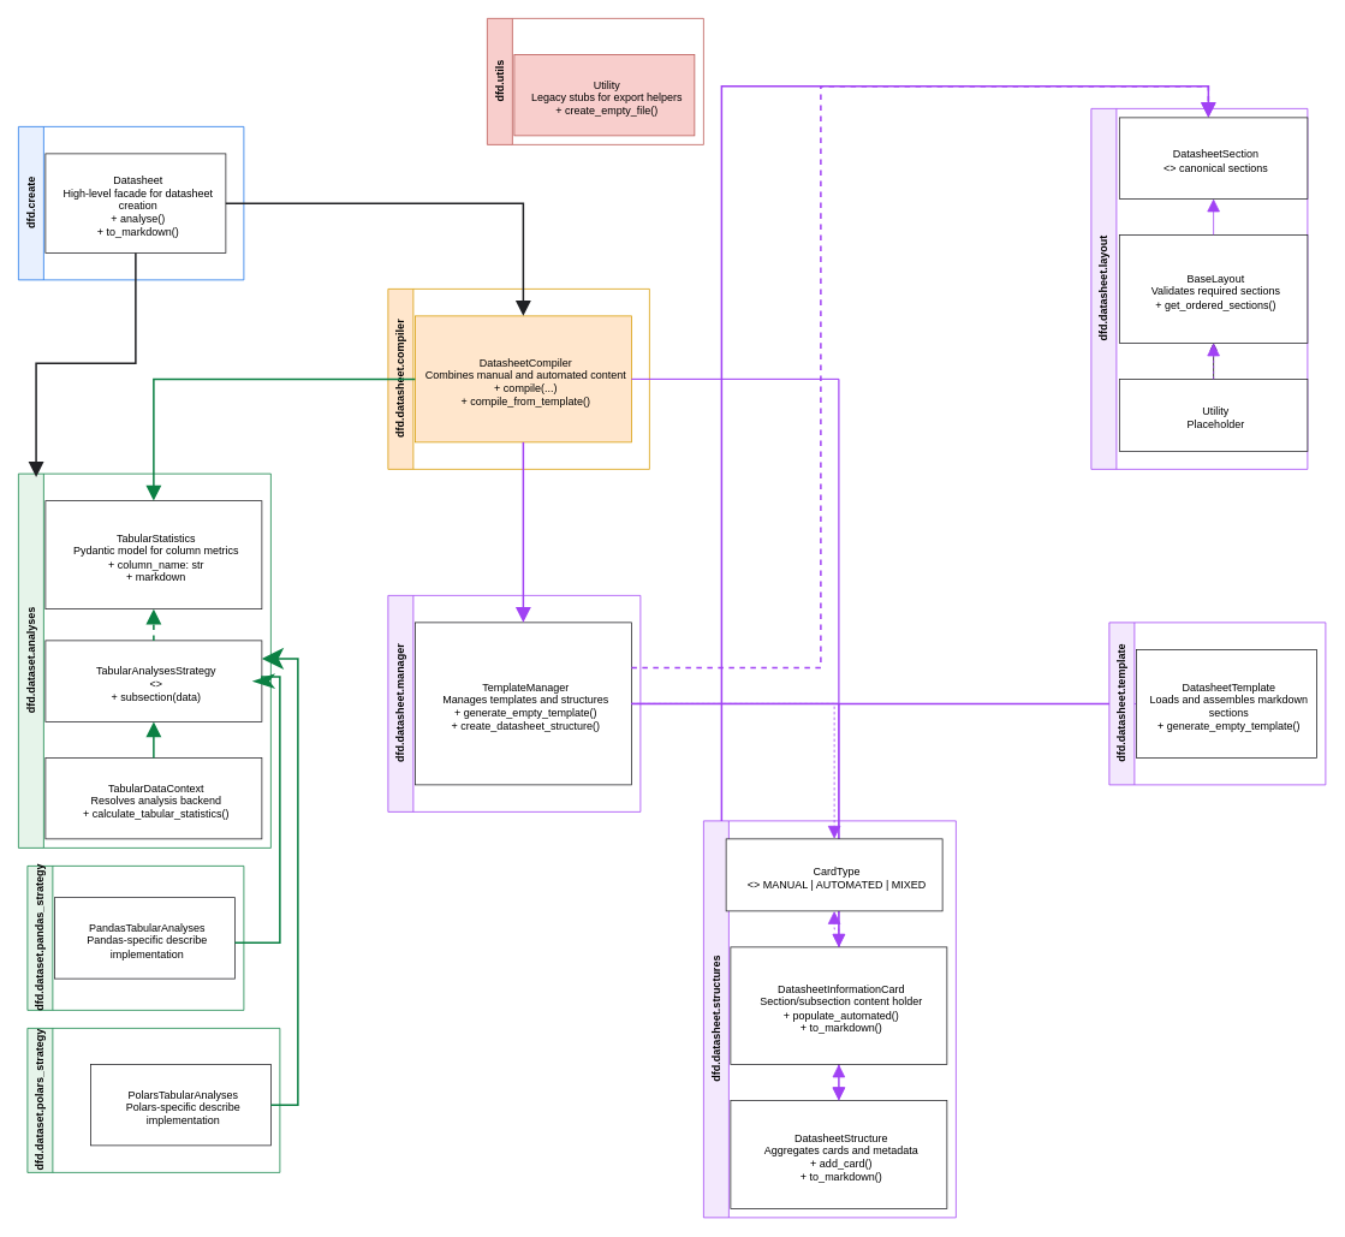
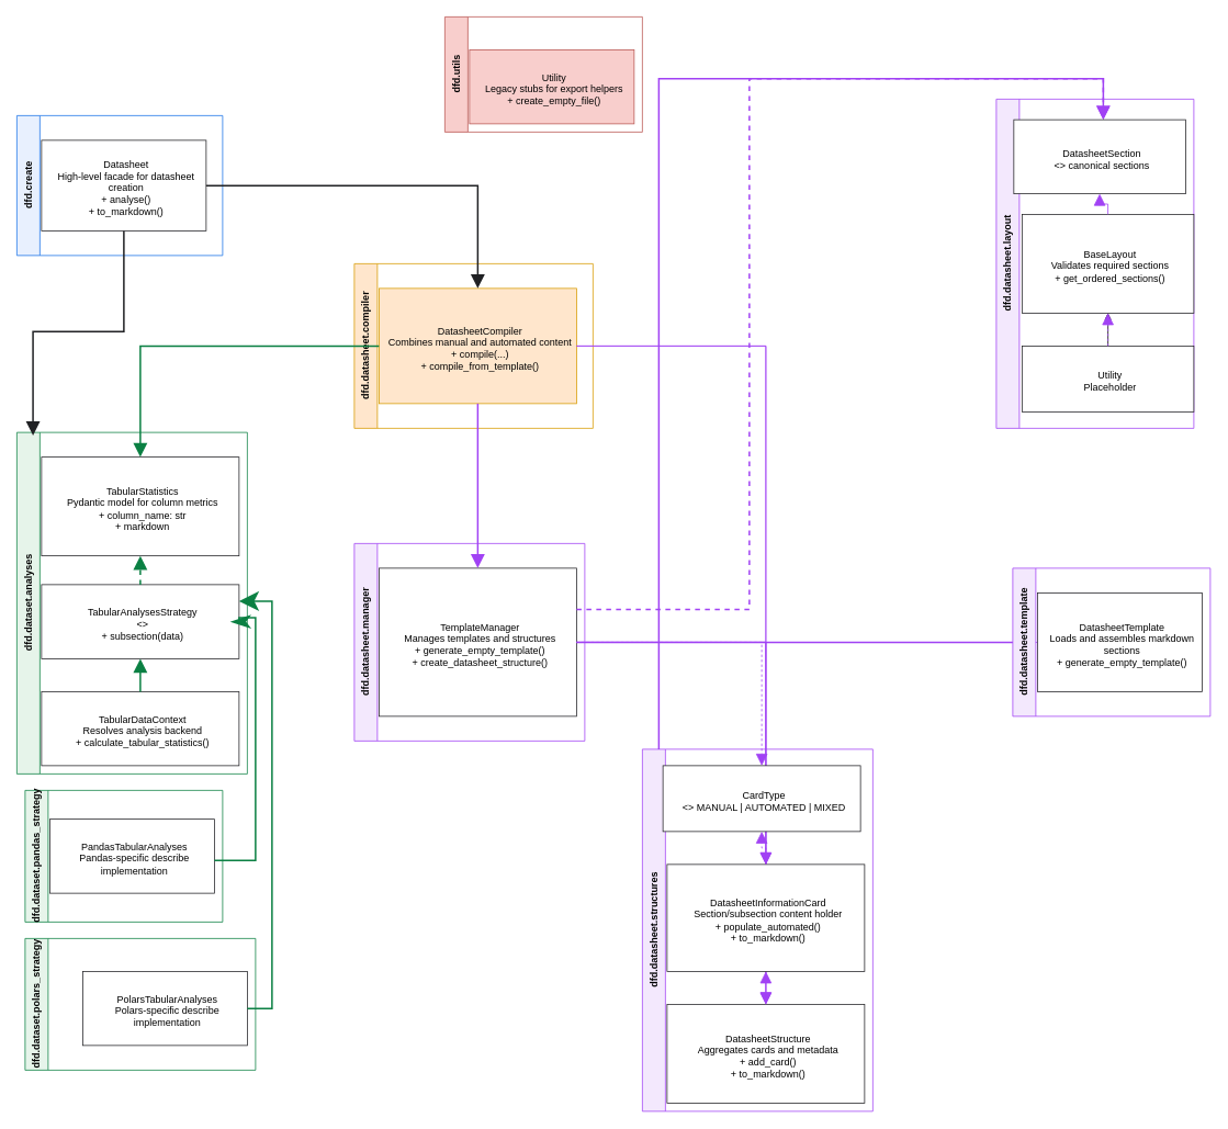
  <mxCell id="0" />
  <mxCell id="1" parent="0" />
  <mxCell id="2" value="dfd.create" style="swimlane;fontStyle=1;horizontal=0;startSize=28;rounded=0;shadow=0;html=1;strokeColor=#1A73E8;fillColor=#E8F0FE;" parent="1" vertex="1"><mxGeometry x="20" y="140" width="250" height="170" as="geometry" /></mxCell>
  <mxCell id="3" value="Datasheet&#10;High-level facade for datasheet creation&#10;+ analyse()&#10;+ to_markdown()" style="shape=rectangle;rounded=0;whiteSpace=wrap;html=1;strokeColor=#202124;fillColor=#FFFFFF;fontSize=12;spacingLeft=6;spacingTop=6;" parent="2" vertex="1"><mxGeometry x="30" y="30" width="200" height="110" as="geometry" /></mxCell>
  <mxCell id="4" value="dfd.dataset.analyses" style="swimlane;fontStyle=1;horizontal=0;startSize=28;rounded=0;shadow=0;html=1;strokeColor=#0B8043;fillColor=#E6F4EA;" parent="1" vertex="1"><mxGeometry x="20" y="525" width="280" height="415" as="geometry" /></mxCell>
  <mxCell id="5" value="TabularStatistics&#10;Pydantic model for column metrics&#10;+ column_name: str&#10;+ markdown" style="shape=rectangle;rounded=0;whiteSpace=wrap;html=1;strokeColor=#202124;fillColor=#FFFFFF;fontSize=12;spacingLeft=6;spacingTop=6;" parent="4" vertex="1"><mxGeometry x="30" y="30" width="240" height="120" as="geometry" /></mxCell>
  <mxCell id="6" value="TabularAnalysesStrategy&#10;&lt;&lt;ABC&gt;&gt;&#10;+ subsection(data)" style="shape=rectangle;rounded=0;whiteSpace=wrap;html=1;strokeColor=#202124;fillColor=#FFFFFF;fontSize=12;spacingLeft=6;spacingTop=6;" parent="4" vertex="1"><mxGeometry x="30" y="185" width="240" height="90" as="geometry" /></mxCell>
  <mxCell id="7" value="TabularDataContext&#10;Resolves analysis backend&#10;+ calculate_tabular_statistics()" style="shape=rectangle;rounded=0;whiteSpace=wrap;html=1;strokeColor=#202124;fillColor=#FFFFFF;fontSize=12;spacingLeft=6;spacingTop=6;" parent="4" vertex="1"><mxGeometry x="30" y="315" width="240" height="90" as="geometry" /></mxCell>
  <mxCell id="8" value="dfd.dataset.pandas_strategy" style="swimlane;fontStyle=1;horizontal=0;startSize=28;rounded=0;shadow=0;html=1;strokeColor=#0B8043;fillColor=#E6F4EA;" parent="1" vertex="1"><mxGeometry x="30" y="960" width="240" height="160" as="geometry" /></mxCell>
  <mxCell id="9" value="PandasTabularAnalyses&#10;Pandas-specific describe implementation" style="shape=rectangle;rounded=0;whiteSpace=wrap;html=1;strokeColor=#202124;fillColor=#FFFFFF;fontSize=12;spacingLeft=6;spacingTop=6;" parent="8" vertex="1"><mxGeometry x="30" y="35" width="200" height="90" as="geometry" /></mxCell>
  <mxCell id="10" value="dfd.dataset.polars_strategy" style="swimlane;fontStyle=1;horizontal=0;startSize=28;rounded=0;shadow=0;html=1;strokeColor=#0B8043;fillColor=#E6F4EA;" parent="1" vertex="1"><mxGeometry x="30" y="1140" width="280" height="160" as="geometry" /></mxCell>
  <mxCell id="11" value="PolarsTabularAnalyses&#10;Polars-specific describe implementation" style="shape=rectangle;rounded=0;whiteSpace=wrap;html=1;strokeColor=#202124;fillColor=#FFFFFF;fontSize=12;spacingLeft=6;spacingTop=6;" parent="10" vertex="1"><mxGeometry x="70" y="40" width="200" height="90" as="geometry" /></mxCell>
  <mxCell id="12" value="dfd.datasheet.compiler" style="swimlane;fontStyle=1;horizontal=0;startSize=28;rounded=0;shadow=0;html=1;strokeColor=#d79b00;fillColor=#ffe6cc;" parent="1" vertex="1"><mxGeometry x="430" y="320" width="290" height="200" as="geometry" /></mxCell>
  <mxCell id="13" value="DatasheetCompiler&#10;Combines manual and automated content&#10;+ compile(...)&#10;+ compile_from_template()" style="shape=rectangle;rounded=0;whiteSpace=wrap;html=1;strokeColor=#d79b00;fillColor=#ffe6cc;fontSize=12;spacingLeft=6;spacingTop=6;" parent="12" vertex="1"><mxGeometry x="30" y="30" width="240" height="140" as="geometry" /></mxCell>
  <mxCell id="14" value="dfd.datasheet.manager" style="swimlane;fontStyle=1;horizontal=0;startSize=28;rounded=0;shadow=0;html=1;strokeColor=#A142F4;fillColor=#F3E8FD;" parent="1" vertex="1"><mxGeometry x="430" y="660" width="280" height="240" as="geometry" /></mxCell>
  <mxCell id="15" value="TemplateManager&#10;Manages templates and structures&#10;+ generate_empty_template()&#10;+ create_datasheet_structure()" style="shape=rectangle;rounded=0;whiteSpace=wrap;html=1;strokeColor=#202124;fillColor=#FFFFFF;fontSize=12;spacingLeft=6;spacingTop=6;" parent="14" vertex="1"><mxGeometry x="30" y="30" width="240" height="180" as="geometry" /></mxCell>
  <mxCell id="16" value="dfd.utils" style="swimlane;fontStyle=1;horizontal=0;startSize=28;rounded=0;shadow=0;html=1;strokeColor=#b85450;fillColor=#f8cecc;" parent="1" vertex="1"><mxGeometry x="540" y="20" width="240" height="140" as="geometry" /></mxCell>
  <mxCell id="17" value="Utility&#10;Legacy stubs for export helpers&#10;+ create_empty_file()" style="shape=rectangle;rounded=0;whiteSpace=wrap;html=1;strokeColor=#b85450;fillColor=#f8cecc;fontSize=12;spacingLeft=6;spacingTop=6;" parent="16" vertex="1"><mxGeometry x="30" y="40" width="200" height="90" as="geometry" /></mxCell>
  <mxCell id="18" style="edgeStyle=orthogonalEdgeStyle;rounded=0;html=1;strokeColor=#202124;endArrow=block;endFill=1;endSize=12;strokeWidth=2;entryX=0.07;entryY=0.009;entryDx=0;entryDy=0;entryPerimeter=0;" parent="1" source="3" target="4" edge="1"><mxGeometry relative="1" as="geometry" /></mxCell>
  <mxCell id="19" style="edgeStyle=orthogonalEdgeStyle;rounded=0;html=1;strokeColor=#202124;endArrow=block;endFill=1;endSize=12;strokeWidth=2;" parent="1" source="3" target="13" edge="1"><mxGeometry relative="1" as="geometry" /></mxCell>
  <mxCell id="20" style="edgeStyle=orthogonalEdgeStyle;rounded=0;html=1;strokeColor=#A142F4;endArrow=block;endFill=1;endSize=12;strokeWidth=2;" parent="1" source="13" target="15" edge="1"><mxGeometry relative="1" as="geometry" /></mxCell>
  <mxCell id="21" style="edgeStyle=orthogonalEdgeStyle;rounded=0;html=1;strokeColor=#A142F4;endArrow=block;endFill=1;endSize=12;" parent="1" source="13" target="36" edge="1"><mxGeometry relative="1" as="geometry" /></mxCell>
  <mxCell id="22" style="edgeStyle=orthogonalEdgeStyle;rounded=0;html=1;strokeColor=#A142F4;endArrow=block;endFill=1;endSize=12;" parent="1" source="13" target="35" edge="1"><mxGeometry relative="1" as="geometry" /></mxCell>
  <mxCell id="23" style="edgeStyle=orthogonalEdgeStyle;rounded=0;html=1;strokeColor=#0B8043;endArrow=block;endFill=1;endSize=12;strokeWidth=2;" parent="1" source="13" target="5" edge="1"><mxGeometry relative="1" as="geometry" /></mxCell>
  <mxCell id="24" style="edgeStyle=orthogonalEdgeStyle;rounded=0;html=1;strokeColor=#A142F4;endArrow=block;endFill=1;endSize=12;strokeWidth=2;" parent="1" source="15" target="41" edge="1"><mxGeometry relative="1" as="geometry" /></mxCell>
  <mxCell id="25" style="edgeStyle=orthogonalEdgeStyle;rounded=0;html=1;strokeColor=#A142F4;endArrow=block;endFill=1;endSize=12;" parent="1" source="15" target="36" edge="1"><mxGeometry relative="1" as="geometry" /></mxCell>
  <mxCell id="26" style="edgeStyle=orthogonalEdgeStyle;rounded=0;html=1;strokeColor=#A142F4;endArrow=block;endFill=1;endSize=12;" parent="1" source="15" target="35" edge="1"><mxGeometry relative="1" as="geometry" /></mxCell>
  <mxCell id="27" style="edgeStyle=orthogonalEdgeStyle;rounded=0;html=1;strokeColor=#A142F4;dashed=1;endArrow=block;endFill=1;endSize=12;strokeWidth=2;" parent="1" source="15" target="44" edge="1"><mxGeometry relative="1" as="geometry"><Array as="points"><mxPoint x="910" y="740" /><mxPoint x="910" y="95" /><mxPoint x="1340" y="95" /></Array></mxGeometry></mxCell>
  <mxCell id="28" style="edgeStyle=orthogonalEdgeStyle;rounded=0;html=1;strokeColor=#A142F4;dashed=1;endArrow=block;endFill=1;endSize=12;" parent="1" source="15" target="37" edge="1"><mxGeometry relative="1" as="geometry" /></mxCell>
  <mxCell id="29" style="edgeStyle=orthogonalEdgeStyle;rounded=0;html=1;strokeColor=#A142F4;endArrow=open;endFill=1;endSize=12;strokeWidth=2;" parent="1" source="34" target="44" edge="1"><mxGeometry relative="1" as="geometry"><mxPoint x="970" y="930" as="sourcePoint" /><Array as="points"><mxPoint x="800" y="95" /><mxPoint x="1340" y="95" /></Array></mxGeometry></mxCell>
  <mxCell id="30" style="edgeStyle=orthogonalEdgeStyle;rounded=0;html=1;strokeColor=#0B8043;endArrow=block;endFill=1;endSize=12;strokeWidth=2;" parent="1" source="7" target="6" edge="1"><mxGeometry relative="1" as="geometry" /></mxCell>
  <mxCell id="31" style="edgeStyle=orthogonalEdgeStyle;rounded=0;html=1;strokeColor=#0B8043;endArrow=classicThin;endFill=1;endSize=18;strokeWidth=2;" parent="1" edge="1"><mxGeometry relative="1" as="geometry"><mxPoint x="260" y="1045" as="sourcePoint" /><mxPoint x="280" y="755" as="targetPoint" /><Array as="points"><mxPoint x="310" y="1045" /><mxPoint x="310" y="750" /><mxPoint x="290" y="750" /></Array></mxGeometry></mxCell>
  <mxCell id="32" style="edgeStyle=orthogonalEdgeStyle;rounded=0;html=1;strokeColor=#0B8043;endArrow=classic;endFill=1;endSize=18;strokeWidth=2;exitX=1;exitY=0.5;exitDx=0;exitDy=0;" parent="1" source="11" target="6" edge="1"><mxGeometry relative="1" as="geometry"><Array as="points"><mxPoint x="330" y="1225" /><mxPoint x="330" y="730" /></Array></mxGeometry></mxCell>
  <mxCell id="33" style="edgeStyle=orthogonalEdgeStyle;rounded=0;html=1;strokeColor=#0B8043;dashed=1;endArrow=block;endFill=1;endSize=12;strokeWidth=2;" parent="1" source="6" target="5" edge="1"><mxGeometry relative="1" as="geometry" /></mxCell>
  <mxCell id="34" value="dfd.datasheet.structures" style="swimlane;fontStyle=1;horizontal=0;startSize=28;rounded=0;shadow=0;html=1;strokeColor=#A142F4;fillColor=#F3E8FD;" parent="1" vertex="1"><mxGeometry x="780" y="910" width="280" height="440" as="geometry" /></mxCell>
  <mxCell id="35" value="DatasheetInformationCard&#10;Section/subsection content holder&#10;+ populate_automated()&#10;+ to_markdown()" style="shape=rectangle;rounded=0;whiteSpace=wrap;html=1;strokeColor=#202124;fillColor=#FFFFFF;fontSize=12;spacingLeft=6;spacingTop=6;" parent="34" vertex="1"><mxGeometry x="30" y="140" width="240" height="130" as="geometry" /></mxCell>
  <mxCell id="36" value="DatasheetStructure&#10;Aggregates cards and metadata&#10;+ add_card()&#10;+ to_markdown()" style="shape=rectangle;rounded=0;whiteSpace=wrap;html=1;strokeColor=#202124;fillColor=#FFFFFF;fontSize=12;spacingLeft=6;spacingTop=6;" parent="34" vertex="1"><mxGeometry x="30" y="310" width="240" height="120" as="geometry" /></mxCell>
  <mxCell id="37" value="CardType&#10;&lt;&lt;Enum&gt;&gt; MANUAL | AUTOMATED | MIXED" style="shape=rectangle;rounded=0;whiteSpace=wrap;html=1;strokeColor=#202124;fillColor=#FFFFFF;fontSize=12;spacingLeft=6;spacingTop=6;" parent="34" vertex="1"><mxGeometry x="25" y="20" width="240" height="80" as="geometry" /></mxCell>
  <mxCell id="38" style="edgeStyle=orthogonalEdgeStyle;rounded=0;html=1;strokeColor=#A142F4;dashed=1;endArrow=block;endFill=1;endSize=12;" parent="34" source="35" target="37" edge="1"><mxGeometry relative="1" as="geometry" /></mxCell>
  <mxCell id="39" style="edgeStyle=orthogonalEdgeStyle;rounded=0;html=1;strokeColor=#A142F4;endArrow=block;endFill=1;endSize=12;" parent="1" source="36" target="35" edge="1"><mxGeometry relative="1" as="geometry" /></mxCell>
  <mxCell id="40" value="dfd.datasheet.template" style="swimlane;fontStyle=1;horizontal=0;startSize=28;rounded=0;shadow=0;html=1;strokeColor=#A142F4;fillColor=#F3E8FD;" parent="1" vertex="1"><mxGeometry x="1230" y="690" width="240" height="180" as="geometry" /></mxCell>
  <mxCell id="41" value="DatasheetTemplate&#10;Loads and assembles markdown sections&#10;+ generate_empty_template()" style="shape=rectangle;rounded=0;whiteSpace=wrap;html=1;strokeColor=#202124;fillColor=#FFFFFF;fontSize=12;spacingLeft=6;spacingTop=6;" parent="40" vertex="1"><mxGeometry x="30" y="30" width="200" height="120" as="geometry" /></mxCell>
  <mxCell id="42" value="" style="group" vertex="1" connectable="0" parent="1"><mxGeometry x="1210" y="120" width="240" height="400" as="geometry" /></mxCell>
  <mxCell id="43" value="dfd.datasheet.layout" style="swimlane;fontStyle=1;horizontal=0;startSize=28;rounded=0;shadow=0;html=1;strokeColor=#A142F4;fillColor=#F3E8FD;" parent="42" vertex="1"><mxGeometry width="240" height="400" as="geometry" /></mxCell>
- <mxCell id="44" value="DatasheetSection&#10;&lt;&lt;Enum&gt;&gt; canonical sections" style="shape=rectangle;rounded=0;whiteSpace=wrap;html=1;strokeColor=#202124;fillColor=#FFFFFF;fontSize=12;spacingLeft=6;spacingTop=6;" parent="43" vertex="1"><mxGeometry x="31.304" y="10" width="208.696" height="90" as="geometry" /></mxCell>
+ <mxCell id="44" value="DatasheetSection&#10;&lt;&lt;Enum&gt;&gt; canonical sections" style="shape=rectangle;rounded=0;whiteSpace=wrap;html=1;strokeColor=#202124;fillColor=#FFFFFF;fontSize=12;spacingLeft=6;spacingTop=6;" parent="43" vertex="1"><mxGeometry x="21.304" y="25" width="208.696" height="90" as="geometry" /></mxCell>
  <mxCell id="45" value="BaseLayout&#10;Validates required sections&#10;+ get_ordered_sections()" style="shape=rectangle;rounded=0;whiteSpace=wrap;html=1;strokeColor=#202124;fillColor=#FFFFFF;fontSize=12;spacingLeft=6;spacingTop=6;" parent="43" vertex="1"><mxGeometry x="31.304" y="140" width="208.696" height="120" as="geometry" /></mxCell>
  <mxCell id="46" value="" style="edgeStyle=orthogonalEdgeStyle;rounded=0;orthogonalLoop=1;jettySize=auto;html=1;" edge="1" parent="43" source="47" target="45"><mxGeometry relative="1" as="geometry" /></mxCell>
  <mxCell id="47" value="Utility&lt;br&gt;Placeholder" style="shape=rectangle;rounded=0;whiteSpace=wrap;html=1;strokeColor=#202124;fillColor=#FFFFFF;fontSize=12;spacingLeft=6;spacingTop=6;" parent="43" vertex="1"><mxGeometry x="31.304" y="300" width="208.696" height="80" as="geometry" /></mxCell>
  <mxCell id="48" style="edgeStyle=orthogonalEdgeStyle;rounded=0;html=1;strokeColor=#A142F4;dashed=1;endArrow=block;endFill=1;endSize=12;" parent="43" source="47" target="45" edge="1"><mxGeometry relative="1" as="geometry" /></mxCell>
  <mxCell id="49" style="edgeStyle=orthogonalEdgeStyle;rounded=0;html=1;strokeColor=#A142F4;endArrow=block;endFill=1;endSize=12;" parent="42" source="45" target="44" edge="1"><mxGeometry relative="1" as="geometry" /></mxCell>
